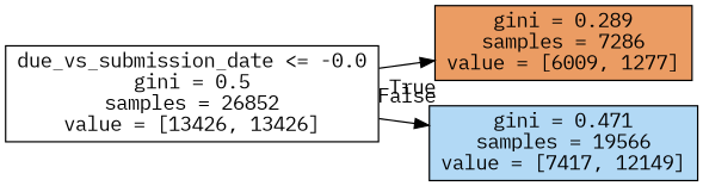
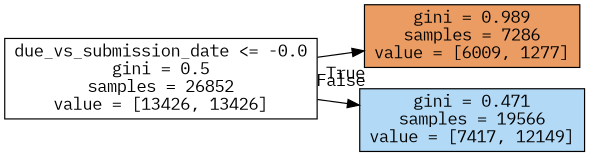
  digraph {
    rankdir=LR
    fontname="IBM Plex Mono"
    node [color=black shape=box style=filled fontname="IBM Plex Mono"]
    edge [labeldistance=2.5 fontname="IBM Plex Mono"]
    n1 [fillcolor="#e5813900" label="due_vs_submission_date <= -0.0\ngini = 0.5\nsamples = 26852\nvalue = [13426, 13426]"]
-   n2 [fillcolor="#e58139c9" label="gini = 0.289\nsamples = 7286\nvalue = [6009, 1277]"]
+   n2 [fillcolor="#e58139c9" label="gini = 0.989\nsamples = 7286\nvalue = [6009, 1277]"]
    n3 [fillcolor="#399de563" label="gini = 0.471\nsamples = 19566\nvalue = [7417, 12149]"]
    n1 -> n2 [headlabel=True labelangle=45]
    n1 -> n3 [headlabel=False labelangle=-45]
  }
